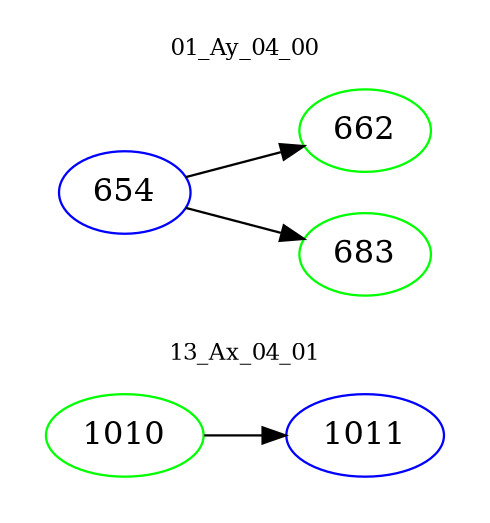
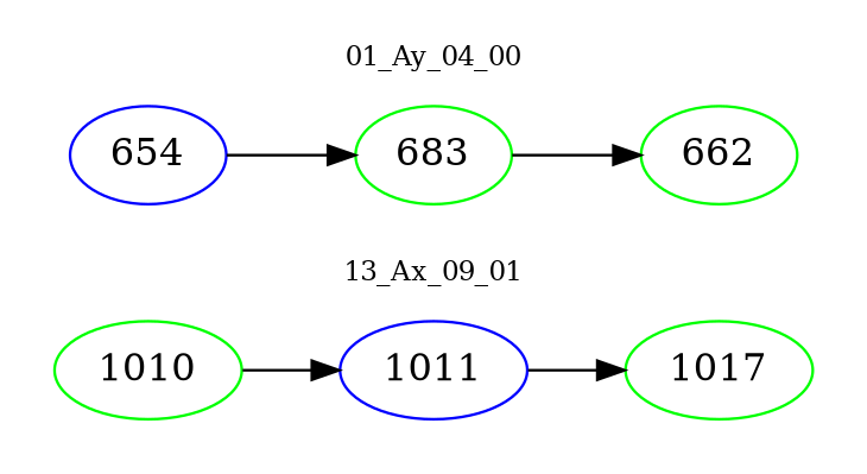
  digraph {
    rankdir=LR
    node [color=green]
    edge [color=black]
    n1 [color=blue label=1011]
    n2 [label=1010]
+   n3 [label=1017]
    n4 [color=blue label=654]
    n5 [label=683]
    n6 [label=662]
    subgraph cluster_1 {
      color=white
      fontsize=10
-     label="13_Ax_04_01"
+     label="13_Ax_09_01"
      n1
      n2
+     n3
    }
    subgraph cluster_2 {
      color=white
      fontsize=10
      label="01_Ay_04_00"
      n4
      n5
      n6
    }
+   n1 -> n3
    n2 -> n1
    n4 -> n5
-   n4 -> n6
+   n5 -> n6
  }
